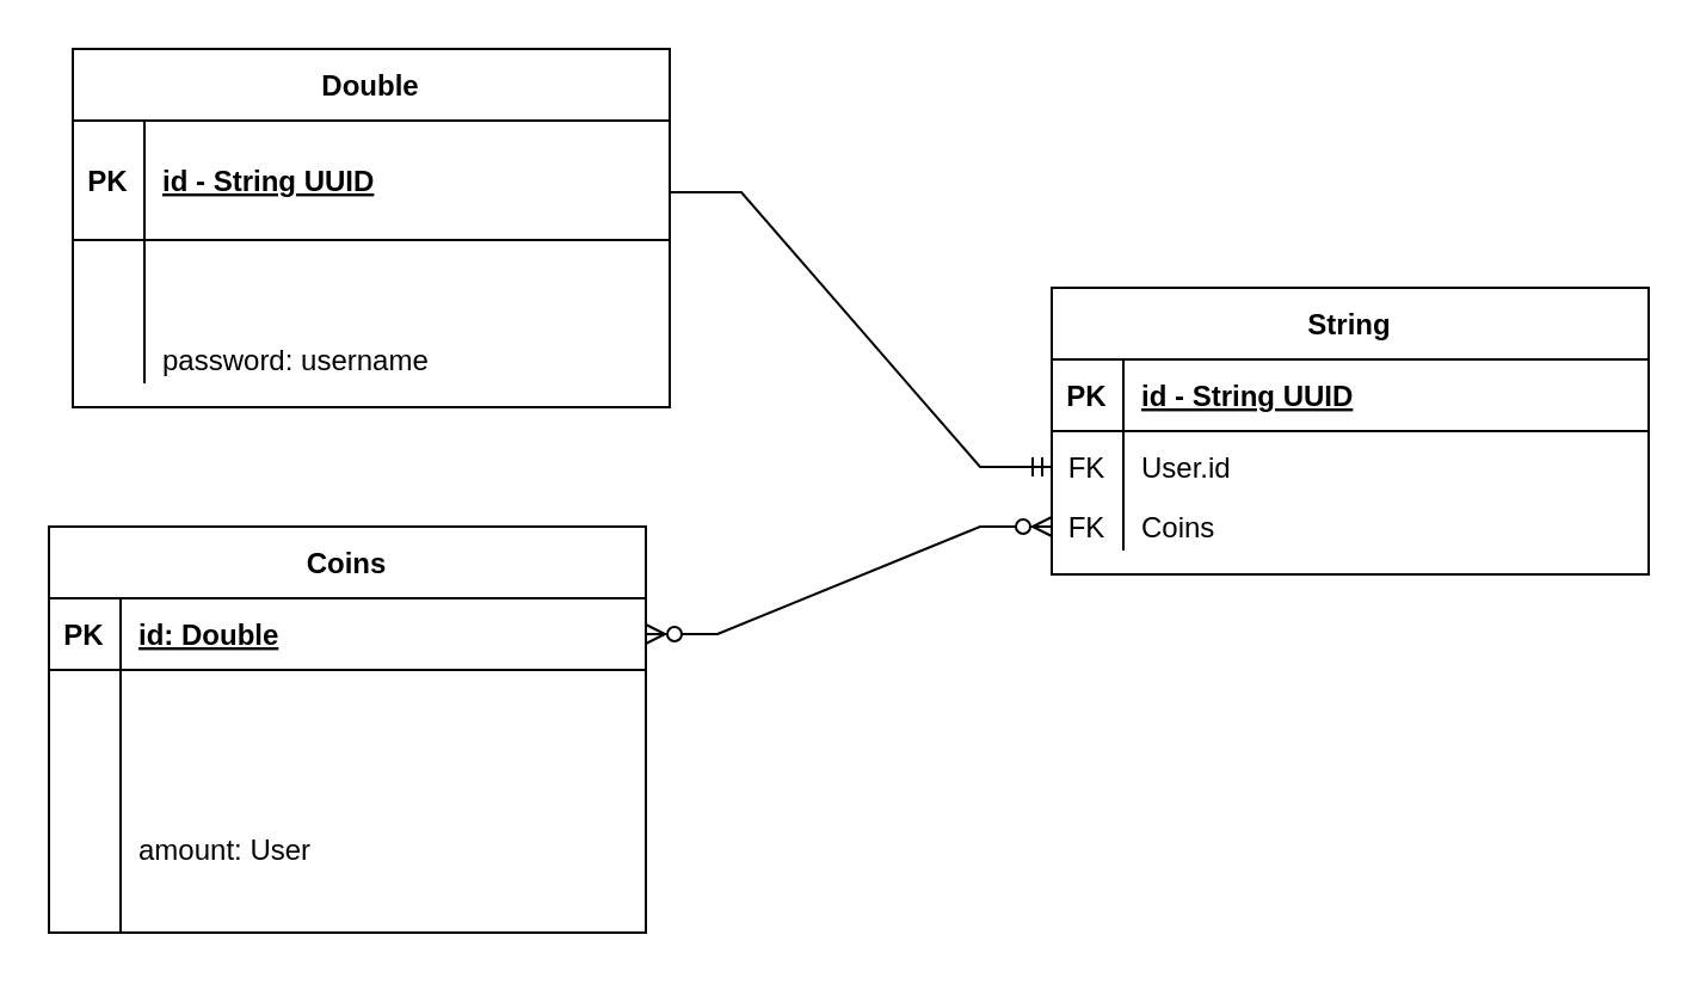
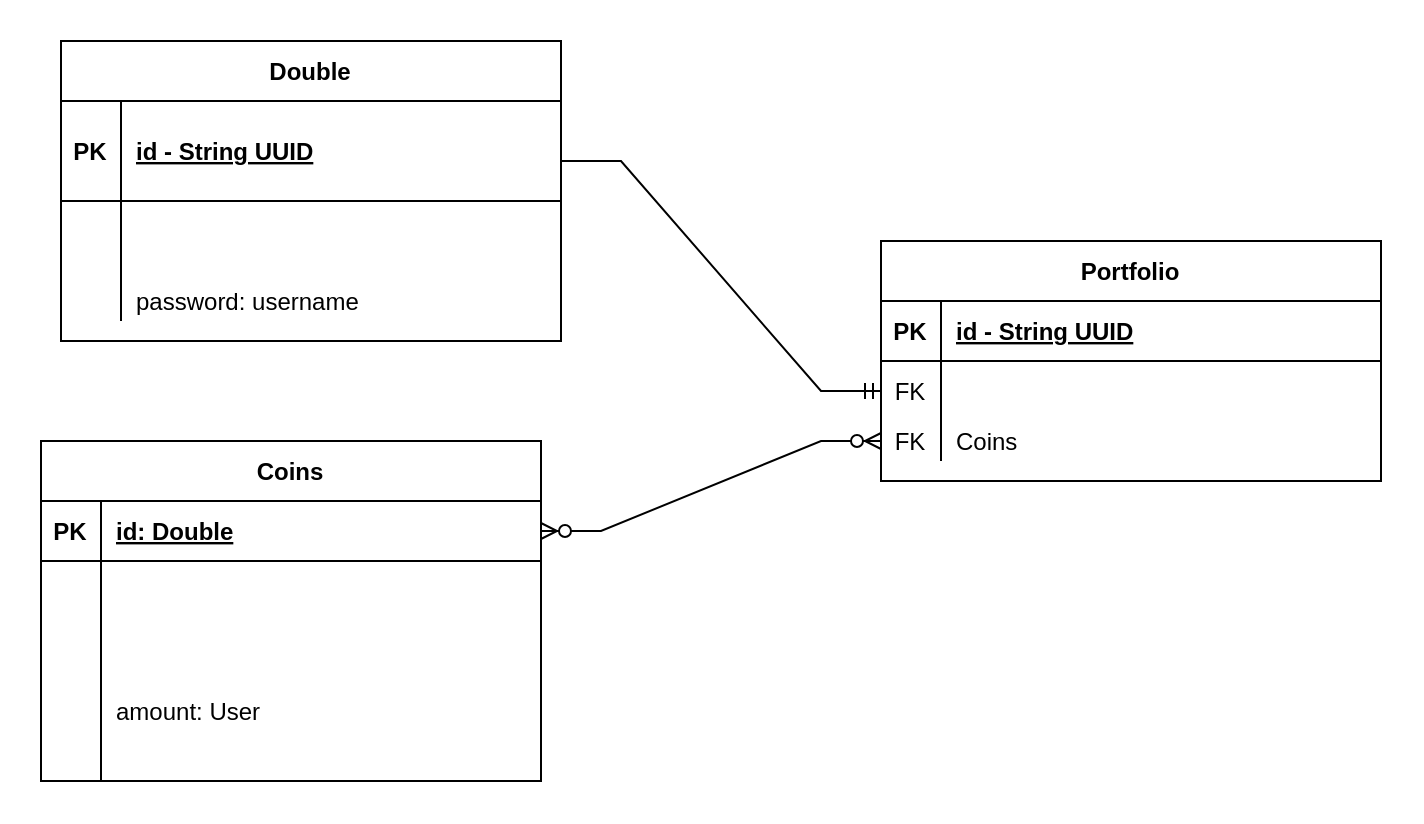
  <mxCell id="0" />
  <mxCell id="1" parent="0" />
- <mxCell id="2" value="String" style="shape=table;startSize=30;container=1;collapsible=1;childLayout=tableLayout;fixedRows=1;rowLines=0;fontStyle=1;align=center;resizeLast=1;" parent="1" vertex="1"><mxGeometry x="440" y="120" width="250" height="120" as="geometry" /></mxCell>
+ <mxCell id="2" value="Portfolio" style="shape=table;startSize=30;container=1;collapsible=1;childLayout=tableLayout;fixedRows=1;rowLines=0;fontStyle=1;align=center;resizeLast=1;" parent="1" vertex="1"><mxGeometry x="440" y="120" width="250" height="120" as="geometry" /></mxCell>
  <mxCell id="3" value="" style="shape=partialRectangle;collapsible=0;dropTarget=0;pointerEvents=0;fillColor=none;points=[[0,0.5],[1,0.5]];portConstraint=eastwest;top=0;left=0;right=0;bottom=1;" parent="2" vertex="1"><mxGeometry y="30" width="250" height="30" as="geometry" /></mxCell>
  <mxCell id="4" value="PK" style="shape=partialRectangle;overflow=hidden;connectable=0;fillColor=none;top=0;left=0;bottom=0;right=0;fontStyle=1;" parent="3" vertex="1"><mxGeometry width="30" height="30" as="geometry"><mxRectangle width="30" height="30" as="alternateBounds" /></mxGeometry></mxCell>
  <mxCell id="5" value="id - String UUID" style="shape=partialRectangle;overflow=hidden;connectable=0;fillColor=none;top=0;left=0;bottom=0;right=0;align=left;spacingLeft=6;fontStyle=5;" parent="3" vertex="1"><mxGeometry x="30" width="220" height="30" as="geometry"><mxRectangle width="220" height="30" as="alternateBounds" /></mxGeometry></mxCell>
  <mxCell id="6" value="" style="shape=partialRectangle;collapsible=0;dropTarget=0;pointerEvents=0;fillColor=none;points=[[0,0.5],[1,0.5]];portConstraint=eastwest;top=0;left=0;right=0;bottom=0;" parent="2" vertex="1"><mxGeometry y="60" width="250" height="30" as="geometry" /></mxCell>
  <mxCell id="7" value="FK" style="shape=partialRectangle;overflow=hidden;connectable=0;fillColor=none;top=0;left=0;bottom=0;right=0;" parent="6" vertex="1"><mxGeometry width="30" height="30" as="geometry"><mxRectangle width="30" height="30" as="alternateBounds" /></mxGeometry></mxCell>
- <mxCell id="8" value="User.id" style="shape=partialRectangle;overflow=hidden;connectable=0;fillColor=none;top=0;left=0;bottom=0;right=0;align=left;spacingLeft=6;" parent="6" vertex="1"><mxGeometry x="30" width="220" height="30" as="geometry"><mxRectangle width="220" height="30" as="alternateBounds" /></mxGeometry></mxCell>
  <mxCell id="9" style="shape=partialRectangle;collapsible=0;dropTarget=0;pointerEvents=0;fillColor=none;points=[[0,0.5],[1,0.5]];portConstraint=eastwest;top=0;left=0;right=0;bottom=0;" vertex="1" parent="2"><mxGeometry y="90" width="250" height="20" as="geometry" /></mxCell>
  <mxCell id="10" value="FK" style="shape=partialRectangle;overflow=hidden;connectable=0;fillColor=none;top=0;left=0;bottom=0;right=0;" vertex="1" parent="9"><mxGeometry width="30" height="20" as="geometry"><mxRectangle width="30" height="20" as="alternateBounds" /></mxGeometry></mxCell>
  <mxCell id="11" value="Coins" style="shape=partialRectangle;overflow=hidden;connectable=0;fillColor=none;top=0;left=0;bottom=0;right=0;align=left;spacingLeft=6;" vertex="1" parent="9"><mxGeometry x="30" width="220" height="20" as="geometry"><mxRectangle width="220" height="20" as="alternateBounds" /></mxGeometry></mxCell>
  <mxCell id="12" value="Double" style="shape=table;startSize=30;container=1;collapsible=1;childLayout=tableLayout;fixedRows=1;rowLines=0;fontStyle=1;align=center;resizeLast=1;" vertex="1" parent="1"><mxGeometry x="30" y="20" width="250" height="150" as="geometry" /></mxCell>
  <mxCell id="13" value="" style="shape=partialRectangle;collapsible=0;dropTarget=0;pointerEvents=0;fillColor=none;points=[[0,0.5],[1,0.5]];portConstraint=eastwest;top=0;left=0;right=0;bottom=1;" vertex="1" parent="12"><mxGeometry y="30" width="250" height="50" as="geometry" /></mxCell>
  <mxCell id="14" value="PK" style="shape=partialRectangle;overflow=hidden;connectable=0;fillColor=none;top=0;left=0;bottom=0;right=0;fontStyle=1;" vertex="1" parent="13"><mxGeometry width="30" height="50" as="geometry"><mxRectangle width="30" height="50" as="alternateBounds" /></mxGeometry></mxCell>
  <mxCell id="15" value="id - String UUID" style="shape=partialRectangle;overflow=hidden;connectable=0;fillColor=none;top=0;left=0;bottom=0;right=0;align=left;spacingLeft=6;fontStyle=5;" vertex="1" parent="13"><mxGeometry x="30" width="220" height="50" as="geometry"><mxRectangle width="220" height="50" as="alternateBounds" /></mxGeometry></mxCell>
  <mxCell id="16" style="shape=partialRectangle;collapsible=0;dropTarget=0;pointerEvents=0;fillColor=none;points=[[0,0.5],[1,0.5]];portConstraint=eastwest;top=0;left=0;right=0;bottom=0;" vertex="1" parent="12"><mxGeometry y="80" width="250" height="20" as="geometry" /></mxCell>
  <mxCell id="17" style="shape=partialRectangle;overflow=hidden;connectable=0;fillColor=none;top=0;left=0;bottom=0;right=0;" vertex="1" parent="16"><mxGeometry width="30" height="20" as="geometry"><mxRectangle width="30" height="20" as="alternateBounds" /></mxGeometry></mxCell>
  <mxCell id="18" style="shape=partialRectangle;collapsible=0;dropTarget=0;pointerEvents=0;fillColor=none;points=[[0,0.5],[1,0.5]];portConstraint=eastwest;top=0;left=0;right=0;bottom=0;" vertex="1" parent="12"><mxGeometry y="100" width="250" height="20" as="geometry" /></mxCell>
  <mxCell id="19" style="shape=partialRectangle;overflow=hidden;connectable=0;fillColor=none;top=0;left=0;bottom=0;right=0;" vertex="1" parent="18"><mxGeometry width="30" height="20" as="geometry"><mxRectangle width="30" height="20" as="alternateBounds" /></mxGeometry></mxCell>
  <mxCell id="20" style="shape=partialRectangle;collapsible=0;dropTarget=0;pointerEvents=0;fillColor=none;points=[[0,0.5],[1,0.5]];portConstraint=eastwest;top=0;left=0;right=0;bottom=0;" vertex="1" parent="12"><mxGeometry y="120" width="250" height="20" as="geometry" /></mxCell>
  <mxCell id="21" style="shape=partialRectangle;overflow=hidden;connectable=0;fillColor=none;top=0;left=0;bottom=0;right=0;" vertex="1" parent="20"><mxGeometry width="30" height="20" as="geometry"><mxRectangle width="30" height="20" as="alternateBounds" /></mxGeometry></mxCell>
  <mxCell id="22" value="password: username" style="shape=partialRectangle;overflow=hidden;connectable=0;fillColor=none;top=0;left=0;bottom=0;right=0;align=left;spacingLeft=6;" vertex="1" parent="20"><mxGeometry x="30" width="220" height="20" as="geometry"><mxRectangle width="220" height="20" as="alternateBounds" /></mxGeometry></mxCell>
  <mxCell id="23" value="Coins" style="shape=table;startSize=30;container=1;collapsible=1;childLayout=tableLayout;fixedRows=1;rowLines=0;fontStyle=1;align=center;resizeLast=1;" vertex="1" parent="1"><mxGeometry x="20" y="220" width="250" height="170" as="geometry" /></mxCell>
  <mxCell id="24" value="" style="shape=partialRectangle;collapsible=0;dropTarget=0;pointerEvents=0;fillColor=none;points=[[0,0.5],[1,0.5]];portConstraint=eastwest;top=0;left=0;right=0;bottom=1;" vertex="1" parent="23"><mxGeometry y="30" width="250" height="30" as="geometry" /></mxCell>
  <mxCell id="25" value="PK" style="shape=partialRectangle;overflow=hidden;connectable=0;fillColor=none;top=0;left=0;bottom=0;right=0;fontStyle=1;" vertex="1" parent="24"><mxGeometry width="30" height="30" as="geometry"><mxRectangle width="30" height="30" as="alternateBounds" /></mxGeometry></mxCell>
  <mxCell id="26" value="id: Double" style="shape=partialRectangle;overflow=hidden;connectable=0;fillColor=none;top=0;left=0;bottom=0;right=0;align=left;spacingLeft=6;fontStyle=5;" vertex="1" parent="24"><mxGeometry x="30" width="220" height="30" as="geometry"><mxRectangle width="220" height="30" as="alternateBounds" /></mxGeometry></mxCell>
  <mxCell id="27" value="" style="shape=partialRectangle;collapsible=0;dropTarget=0;pointerEvents=0;fillColor=none;points=[[0,0.5],[1,0.5]];portConstraint=eastwest;top=0;left=0;right=0;bottom=0;" vertex="1" parent="23"><mxGeometry y="60" width="250" height="20" as="geometry" /></mxCell>
  <mxCell id="28" value="" style="shape=partialRectangle;overflow=hidden;connectable=0;fillColor=none;top=0;left=0;bottom=0;right=0;" vertex="1" parent="27"><mxGeometry width="30" height="20" as="geometry"><mxRectangle width="30" height="20" as="alternateBounds" /></mxGeometry></mxCell>
  <mxCell id="29" value="" style="shape=partialRectangle;overflow=hidden;connectable=0;fillColor=none;top=0;left=0;bottom=0;right=0;align=left;spacingLeft=6;" vertex="1" parent="27"><mxGeometry x="30" width="220" height="20" as="geometry"><mxRectangle width="220" height="20" as="alternateBounds" /></mxGeometry></mxCell>
  <mxCell id="30" style="shape=partialRectangle;collapsible=0;dropTarget=0;pointerEvents=0;fillColor=none;points=[[0,0.5],[1,0.5]];portConstraint=eastwest;top=0;left=0;right=0;bottom=0;" vertex="1" parent="23"><mxGeometry y="80" width="250" height="20" as="geometry" /></mxCell>
  <mxCell id="31" style="shape=partialRectangle;overflow=hidden;connectable=0;fillColor=none;top=0;left=0;bottom=0;right=0;" vertex="1" parent="30"><mxGeometry width="30" height="20" as="geometry"><mxRectangle width="30" height="20" as="alternateBounds" /></mxGeometry></mxCell>
  <mxCell id="32" style="shape=partialRectangle;collapsible=0;dropTarget=0;pointerEvents=0;fillColor=none;points=[[0,0.5],[1,0.5]];portConstraint=eastwest;top=0;left=0;right=0;bottom=0;" vertex="1" parent="23"><mxGeometry y="100" width="250" height="70" as="geometry" /></mxCell>
  <mxCell id="33" style="shape=partialRectangle;overflow=hidden;connectable=0;fillColor=none;top=0;left=0;bottom=0;right=0;" vertex="1" parent="32"><mxGeometry width="30" height="70" as="geometry"><mxRectangle width="30" height="70" as="alternateBounds" /></mxGeometry></mxCell>
  <mxCell id="34" value="amount: User" style="shape=partialRectangle;overflow=hidden;connectable=0;fillColor=none;top=0;left=0;bottom=0;right=0;align=left;spacingLeft=6;" vertex="1" parent="32"><mxGeometry x="30" width="220" height="70" as="geometry"><mxRectangle width="220" height="70" as="alternateBounds" /></mxGeometry></mxCell>
  <mxCell id="35" value="" style="edgeStyle=entityRelationEdgeStyle;fontSize=12;html=1;endArrow=ERmandOne;rounded=0;entryX=0;entryY=0.5;entryDx=0;entryDy=0;" edge="1" parent="1" target="6"><mxGeometry width="100" height="100" relative="1" as="geometry"><mxPoint x="280" y="80" as="sourcePoint" /><mxPoint x="380" y="-20" as="targetPoint" /></mxGeometry></mxCell>
  <mxCell id="36" value="" style="edgeStyle=entityRelationEdgeStyle;fontSize=12;html=1;endArrow=ERzeroToMany;endFill=1;startArrow=ERzeroToMany;rounded=0;exitX=0;exitY=0.5;exitDx=0;exitDy=0;" edge="1" parent="1" source="9" target="24"><mxGeometry width="100" height="100" relative="1" as="geometry"><mxPoint x="350" y="180" as="sourcePoint" /><mxPoint x="310" y="420" as="targetPoint" /></mxGeometry></mxCell>
